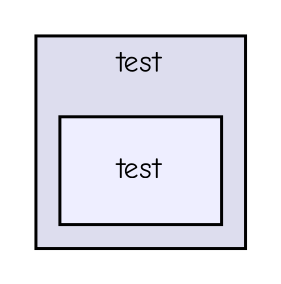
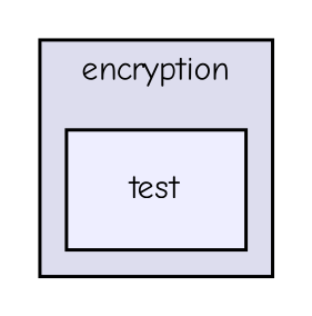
  digraph {
    compound=true
    fontname="Comic Neue"
    n1 [fillcolor="#eeeeff" fontname="Comic Neue" fontsize=10 label=test pencolor=black shape=box style=filled]
    subgraph cluster_1 {
      bgcolor="#ddddee"
      fontsize=10
-     label=test
+     label=encryption
      pencolor=black
      n1
    }
  }
